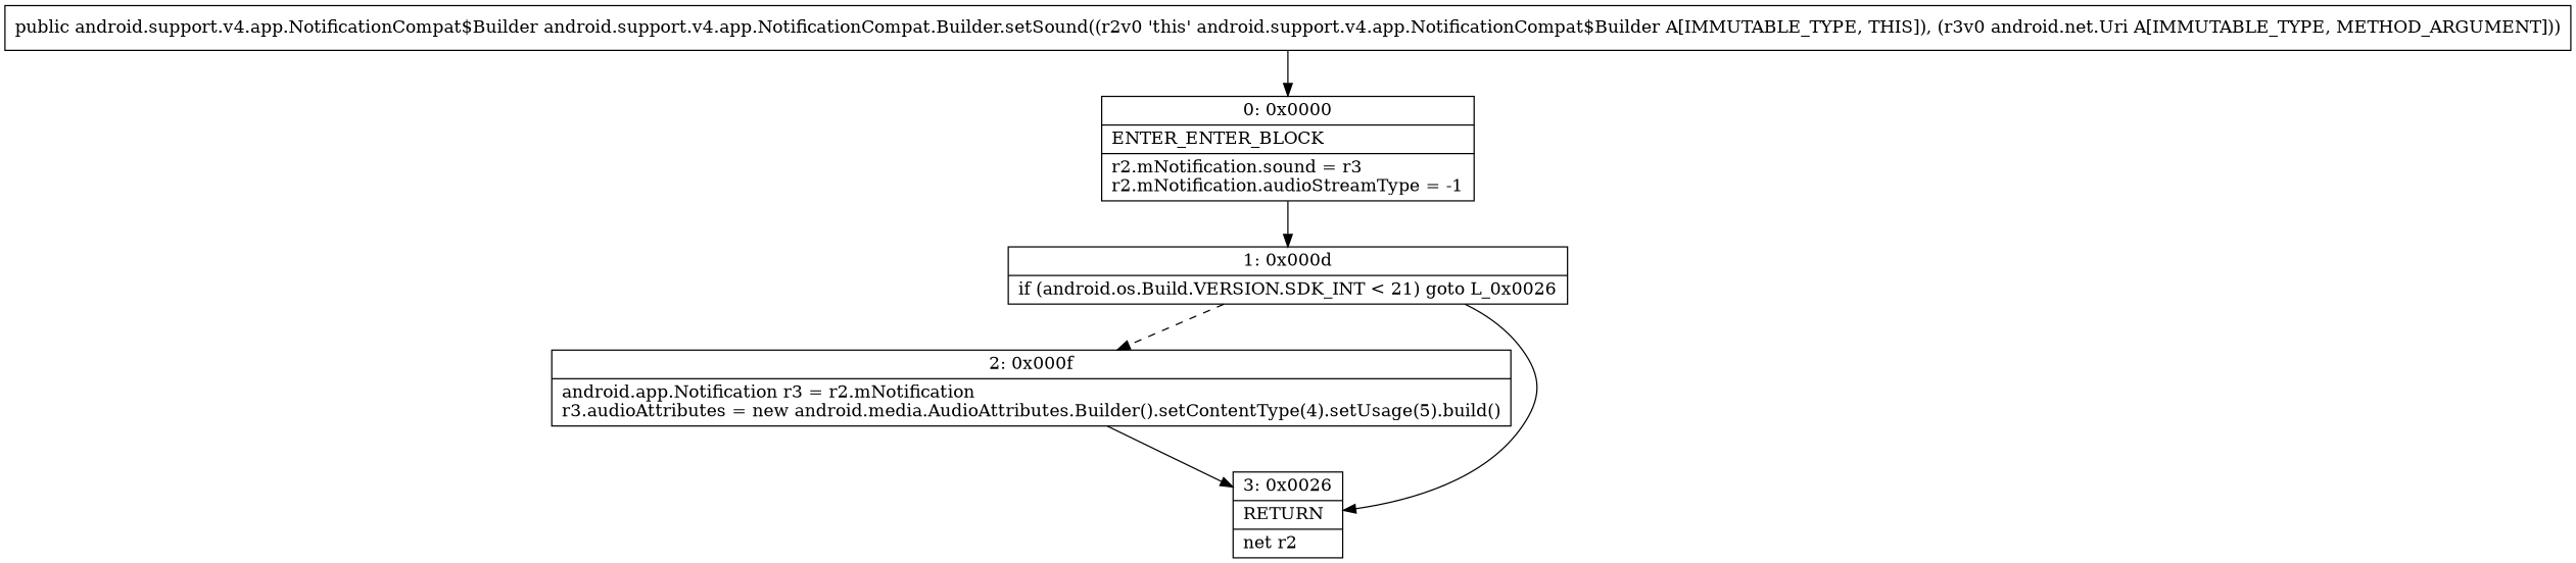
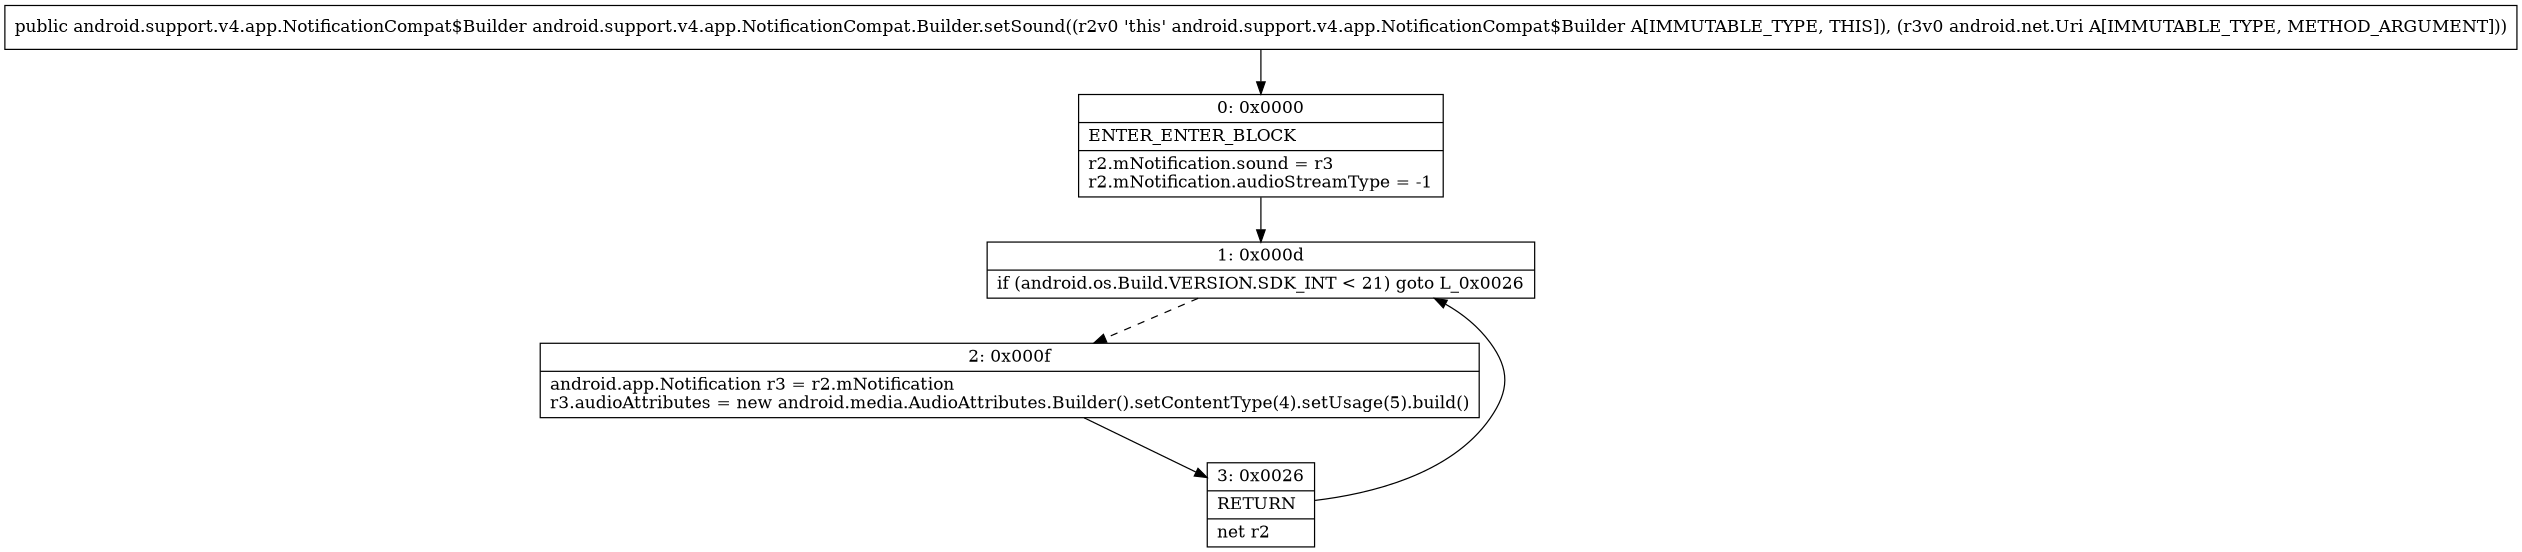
  digraph {
    node [shape=record]
    n1 [label="{0\:\ 0x0000|ENTER_ENTER_BLOCK\l|r2.mNotification.sound = r3\lr2.mNotification.audioStreamType = \-1\l}"]
    n2 [label="{1\:\ 0x000d|if (android.os.Build.VERSION.SDK_INT \< 21) goto L_0x0026\l}"]
    n3 [label="{2\:\ 0x000f|android.app.Notification r3 = r2.mNotification\lr3.audioAttributes = new android.media.AudioAttributes.Builder().setContentType(4).setUsage(5).build()\l}"]
    n4 [label="{3\:\ 0x0026|RETURN\l|net r2\l}"]
    n5 [label="{public android.support.v4.app.NotificationCompat$Builder android.support.v4.app.NotificationCompat.Builder.setSound((r2v0 'this' android.support.v4.app.NotificationCompat$Builder A[IMMUTABLE_TYPE, THIS]), (r3v0 android.net.Uri A[IMMUTABLE_TYPE, METHOD_ARGUMENT])) }"]
    n1 -> n2
    n2 -> n3 [style=dashed]
-   n2 -> n4
+   n4 -> n2
    n3 -> n4
    n5 -> n1
  }
